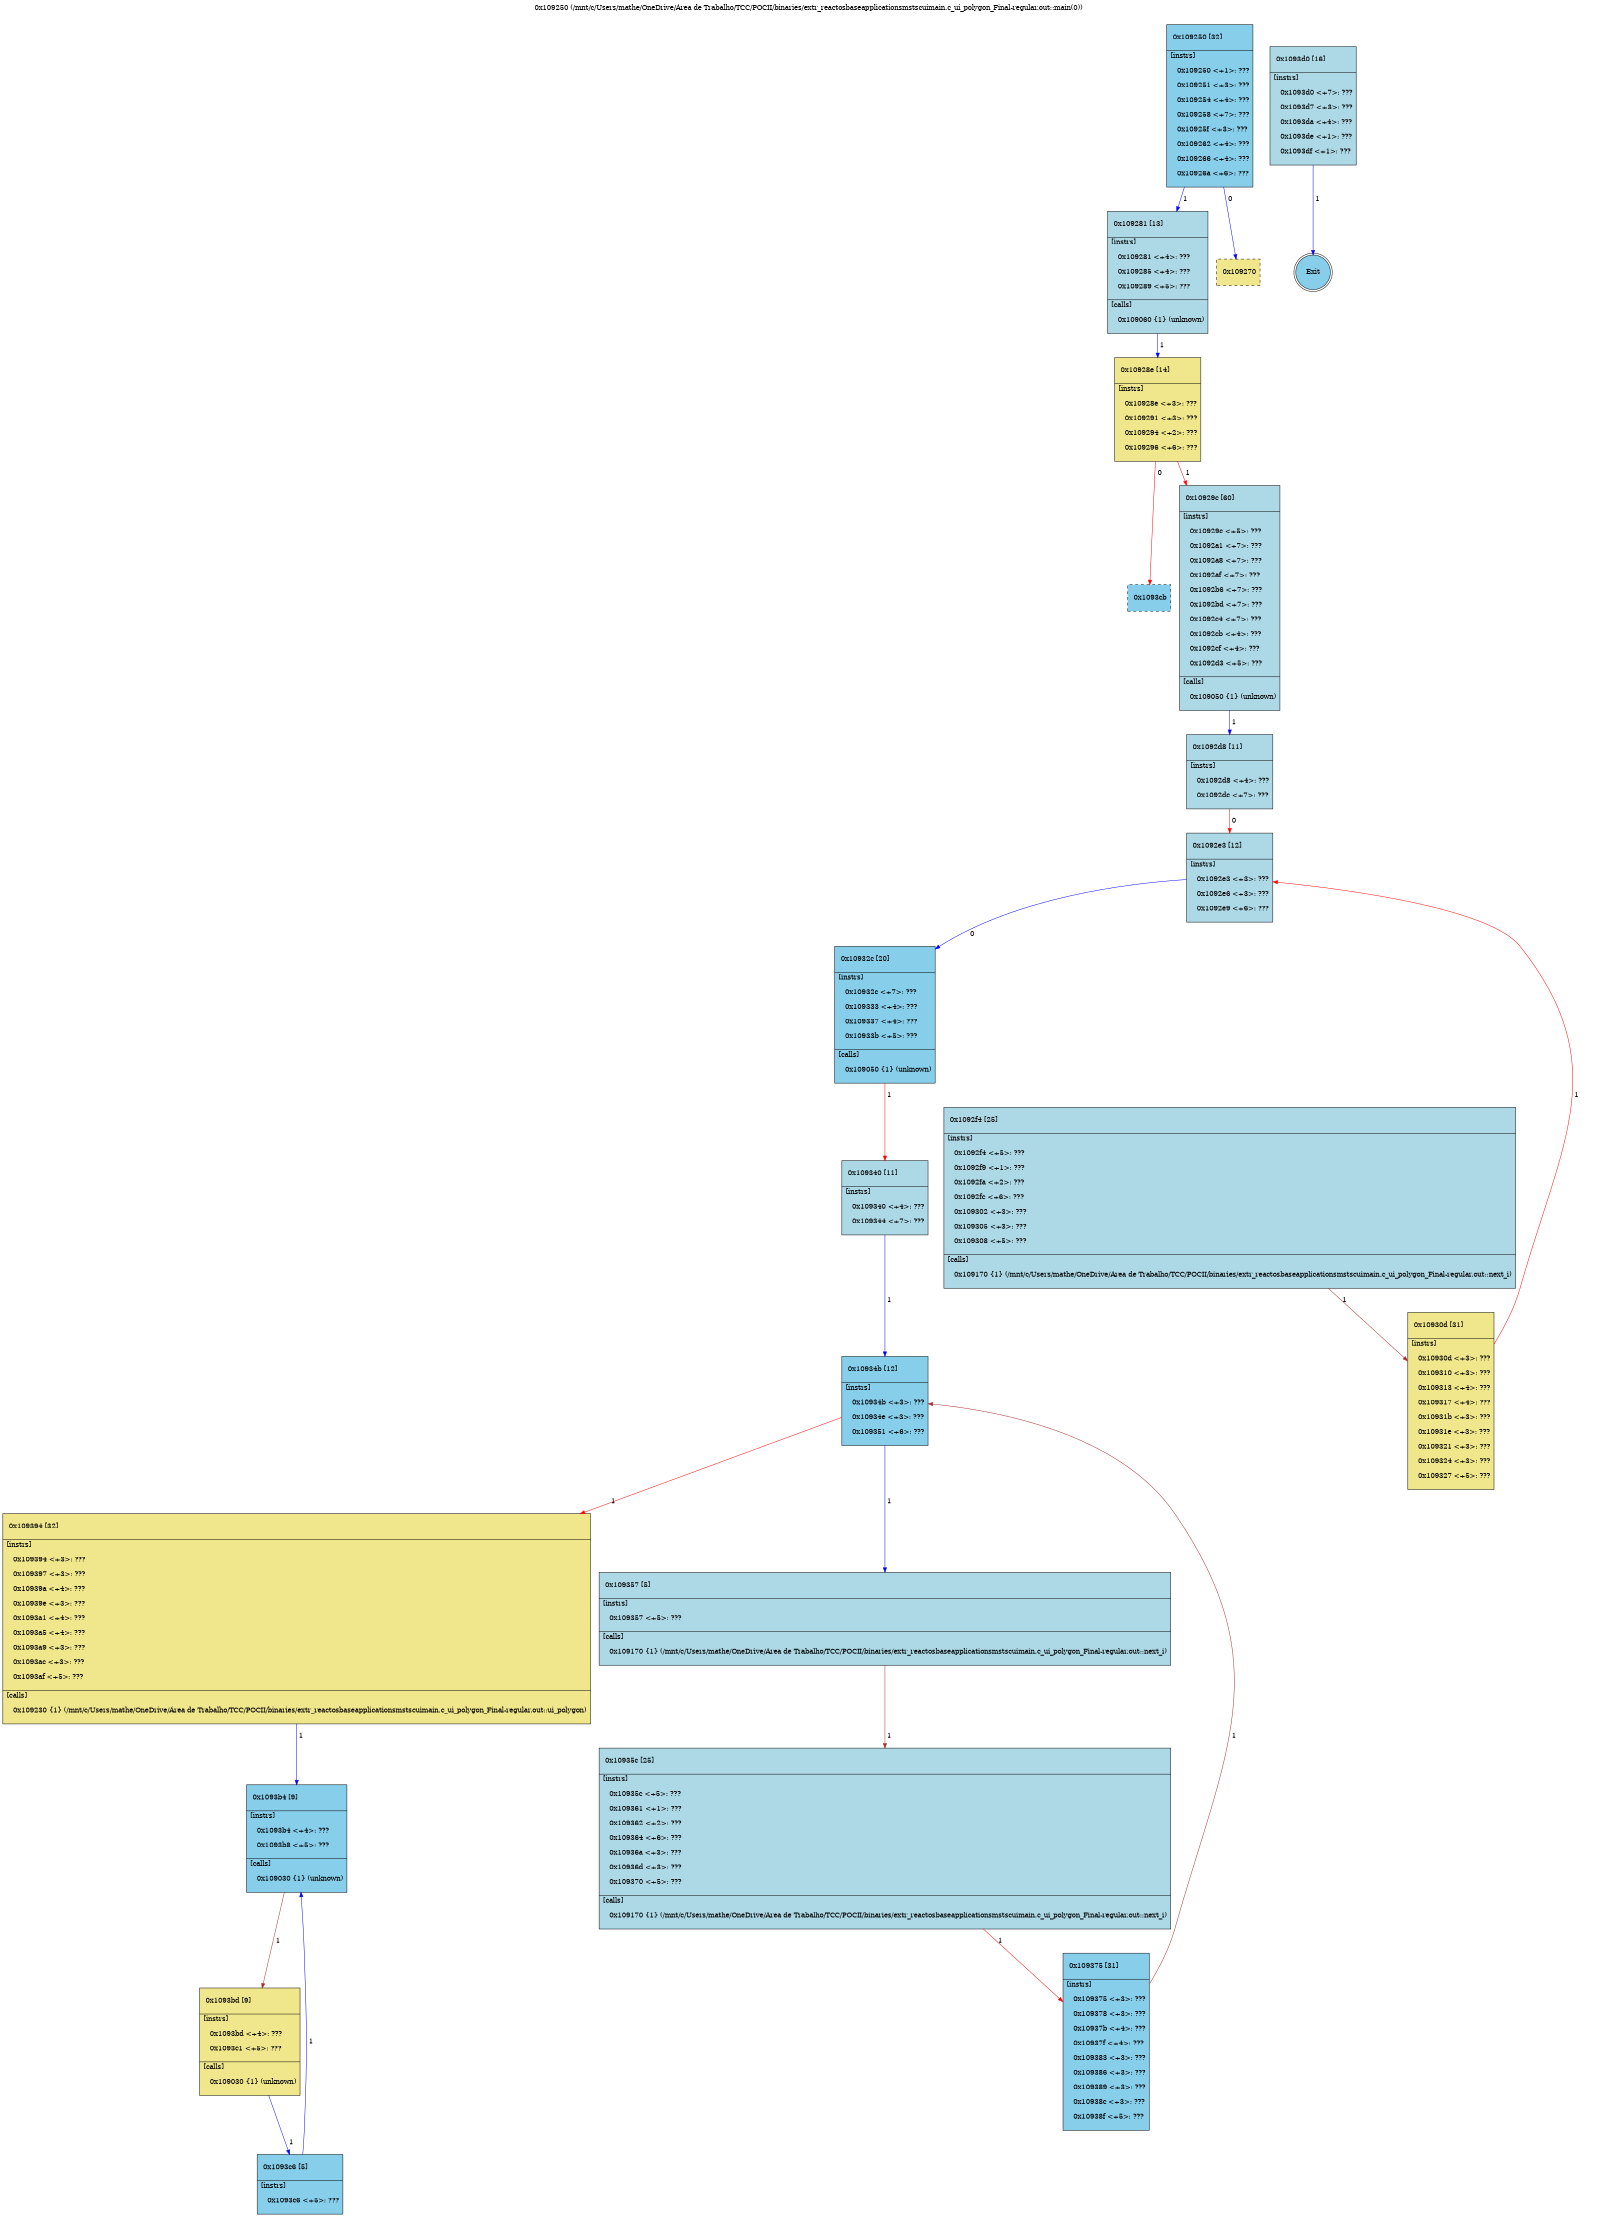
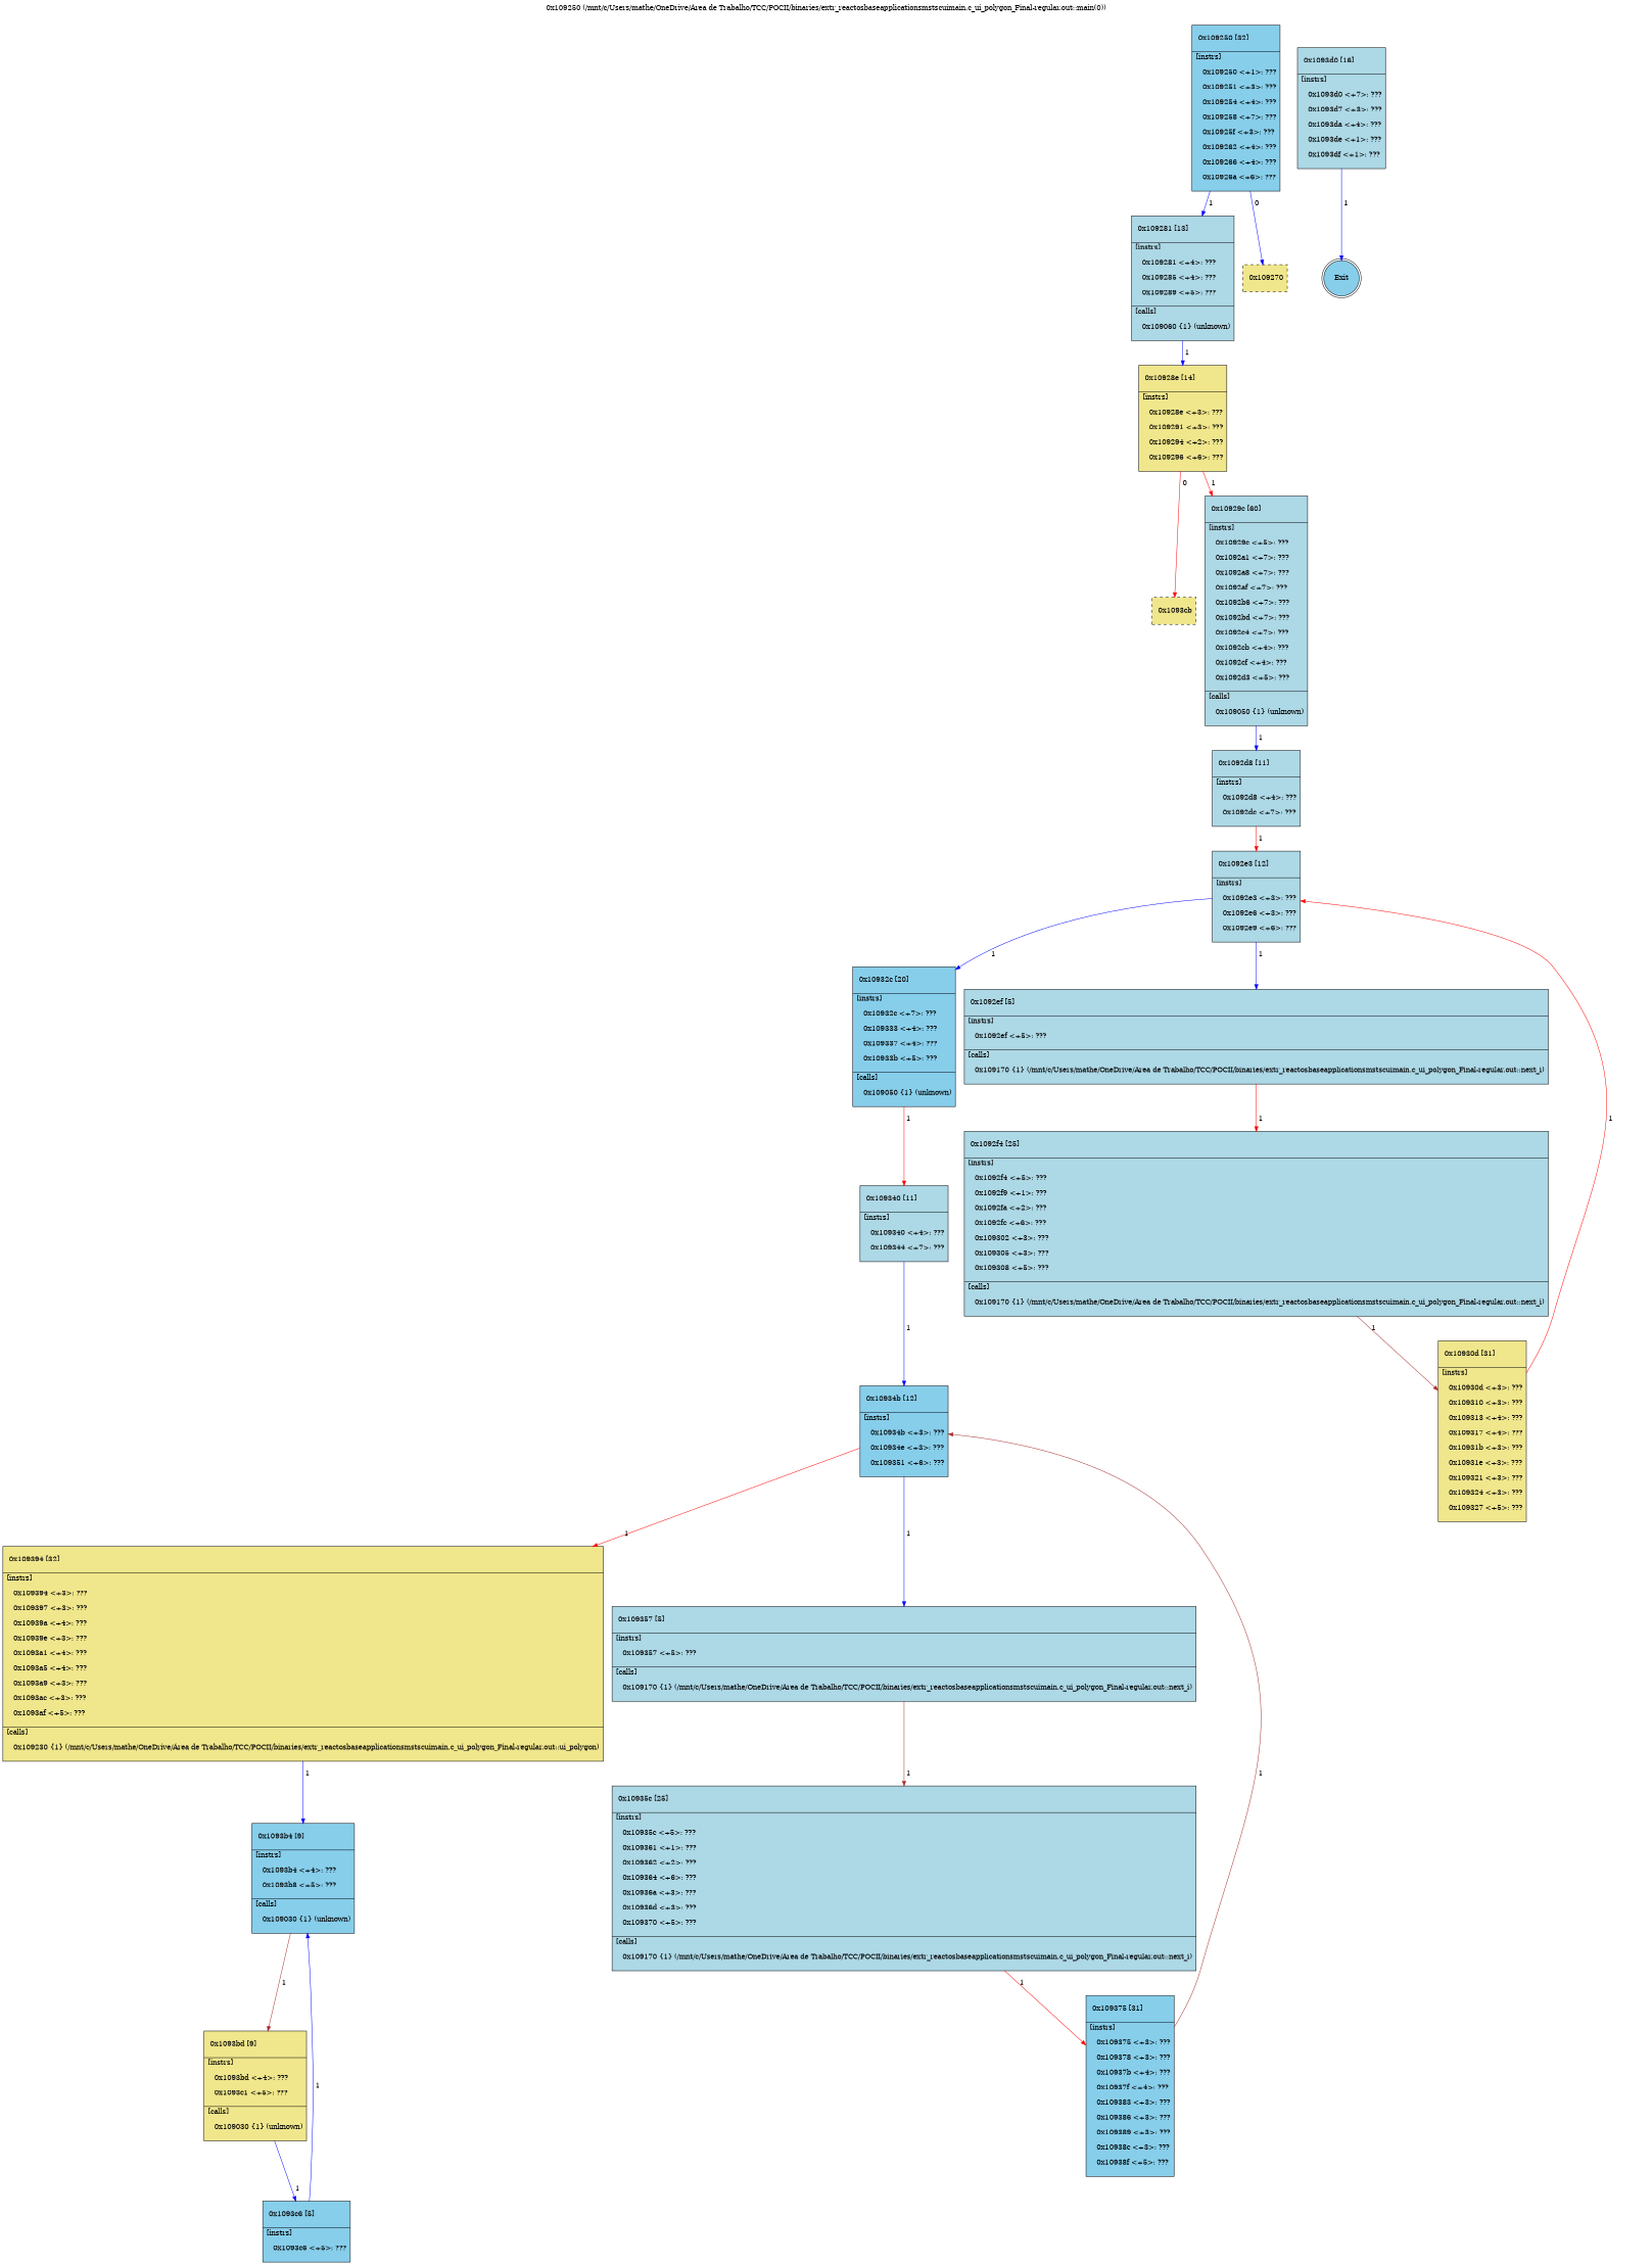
  digraph {
    label="0x109250 (/mnt/c/Users/mathe/OneDrive/Área de Trabalho/TCC/POCII/binaries/extr_reactosbaseapplicationsmstscuimain.c_ui_polygon_Final-regular.out::main(0))"
    labelloc=t
    node [fillcolor=lightblue shape=record style=filled]
    edge [color=blue]
    n1 [fillcolor=skyblue label="{\n     0x109250 [32]\l\n     | [instrs]\l\n     &nbsp;&nbsp;0x109250 \<+1\>: ???\l\n     &nbsp;&nbsp;0x109251 \<+3\>: ???\l\n     &nbsp;&nbsp;0x109254 \<+4\>: ???\l\n     &nbsp;&nbsp;0x109258 \<+7\>: ???\l\n     &nbsp;&nbsp;0x10925f \<+3\>: ???\l\n     &nbsp;&nbsp;0x109262 \<+4\>: ???\l\n     &nbsp;&nbsp;0x109266 \<+4\>: ???\l\n     &nbsp;&nbsp;0x10926a \<+6\>: ???\l\n  }"]
    n2 [label="{\n     0x109281 [13]\l\n     | [instrs]\l\n     &nbsp;&nbsp;0x109281 \<+4\>: ???\l\n     &nbsp;&nbsp;0x109285 \<+4\>: ???\l\n     &nbsp;&nbsp;0x109289 \<+5\>: ???\l\n     | [calls]\l\n     &nbsp;&nbsp;0x109060 \{1\} (unknown)\l\n  }"]
    n3 [fillcolor=khaki label="{\n     0x109270\l\n  }" style="dashed,filled"]
    n4 [fillcolor=khaki label="{\n     0x10928e [14]\l\n     | [instrs]\l\n     &nbsp;&nbsp;0x10928e \<+3\>: ???\l\n     &nbsp;&nbsp;0x109291 \<+3\>: ???\l\n     &nbsp;&nbsp;0x109294 \<+2\>: ???\l\n     &nbsp;&nbsp;0x109296 \<+6\>: ???\l\n  }"]
-   n5 [fillcolor=skyblue label="{\n     0x1093cb\l\n  }" style="dashed,filled"]
+   n5 [fillcolor=khaki label="{\n     0x1093cb\l\n  }" style="dashed,filled"]
    n6 [label="{\n     0x10929c [60]\l\n     | [instrs]\l\n     &nbsp;&nbsp;0x10929c \<+5\>: ???\l\n     &nbsp;&nbsp;0x1092a1 \<+7\>: ???\l\n     &nbsp;&nbsp;0x1092a8 \<+7\>: ???\l\n     &nbsp;&nbsp;0x1092af \<+7\>: ???\l\n     &nbsp;&nbsp;0x1092b6 \<+7\>: ???\l\n     &nbsp;&nbsp;0x1092bd \<+7\>: ???\l\n     &nbsp;&nbsp;0x1092c4 \<+7\>: ???\l\n     &nbsp;&nbsp;0x1092cb \<+4\>: ???\l\n     &nbsp;&nbsp;0x1092cf \<+4\>: ???\l\n     &nbsp;&nbsp;0x1092d3 \<+5\>: ???\l\n     | [calls]\l\n     &nbsp;&nbsp;0x109050 \{1\} (unknown)\l\n  }"]
    n7 [label="{\n     0x1092d8 [11]\l\n     | [instrs]\l\n     &nbsp;&nbsp;0x1092d8 \<+4\>: ???\l\n     &nbsp;&nbsp;0x1092dc \<+7\>: ???\l\n  }"]
    n8 [label="{\n     0x1092e3 [12]\l\n     | [instrs]\l\n     &nbsp;&nbsp;0x1092e3 \<+3\>: ???\l\n     &nbsp;&nbsp;0x1092e6 \<+3\>: ???\l\n     &nbsp;&nbsp;0x1092e9 \<+6\>: ???\l\n  }"]
    Exit [fillcolor=skyblue height=0.3 peripheries=2 shape=circle width=0.3]
    n10 [fillcolor=skyblue label="{\n     0x10932c [20]\l\n     | [instrs]\l\n     &nbsp;&nbsp;0x10932c \<+7\>: ???\l\n     &nbsp;&nbsp;0x109333 \<+4\>: ???\l\n     &nbsp;&nbsp;0x109337 \<+4\>: ???\l\n     &nbsp;&nbsp;0x10933b \<+5\>: ???\l\n     | [calls]\l\n     &nbsp;&nbsp;0x109050 \{1\} (unknown)\l\n  }"]
+   n11 [label="{\n     0x1092ef [5]\l\n     | [instrs]\l\n     &nbsp;&nbsp;0x1092ef \<+5\>: ???\l\n     | [calls]\l\n     &nbsp;&nbsp;0x109170 \{1\} (/mnt/c/Users/mathe/OneDrive/Área de Trabalho/TCC/POCII/binaries/extr_reactosbaseapplicationsmstscuimain.c_ui_polygon_Final-regular.out::next_i)\l\n  }"]
    n12 [label="{\n     0x109340 [11]\l\n     | [instrs]\l\n     &nbsp;&nbsp;0x109340 \<+4\>: ???\l\n     &nbsp;&nbsp;0x109344 \<+7\>: ???\l\n  }"]
    n13 [label="{\n     0x1092f4 [25]\l\n     | [instrs]\l\n     &nbsp;&nbsp;0x1092f4 \<+5\>: ???\l\n     &nbsp;&nbsp;0x1092f9 \<+1\>: ???\l\n     &nbsp;&nbsp;0x1092fa \<+2\>: ???\l\n     &nbsp;&nbsp;0x1092fc \<+6\>: ???\l\n     &nbsp;&nbsp;0x109302 \<+3\>: ???\l\n     &nbsp;&nbsp;0x109305 \<+3\>: ???\l\n     &nbsp;&nbsp;0x109308 \<+5\>: ???\l\n     | [calls]\l\n     &nbsp;&nbsp;0x109170 \{1\} (/mnt/c/Users/mathe/OneDrive/Área de Trabalho/TCC/POCII/binaries/extr_reactosbaseapplicationsmstscuimain.c_ui_polygon_Final-regular.out::next_i)\l\n  }"]
    n14 [fillcolor=skyblue label="{\n     0x10934b [12]\l\n     | [instrs]\l\n     &nbsp;&nbsp;0x10934b \<+3\>: ???\l\n     &nbsp;&nbsp;0x10934e \<+3\>: ???\l\n     &nbsp;&nbsp;0x109351 \<+6\>: ???\l\n  }"]
    n15 [fillcolor=khaki label="{\n     0x10930d [31]\l\n     | [instrs]\l\n     &nbsp;&nbsp;0x10930d \<+3\>: ???\l\n     &nbsp;&nbsp;0x109310 \<+3\>: ???\l\n     &nbsp;&nbsp;0x109313 \<+4\>: ???\l\n     &nbsp;&nbsp;0x109317 \<+4\>: ???\l\n     &nbsp;&nbsp;0x10931b \<+3\>: ???\l\n     &nbsp;&nbsp;0x10931e \<+3\>: ???\l\n     &nbsp;&nbsp;0x109321 \<+3\>: ???\l\n     &nbsp;&nbsp;0x109324 \<+3\>: ???\l\n     &nbsp;&nbsp;0x109327 \<+5\>: ???\l\n  }"]
    n16 [fillcolor=khaki label="{\n     0x109394 [32]\l\n     | [instrs]\l\n     &nbsp;&nbsp;0x109394 \<+3\>: ???\l\n     &nbsp;&nbsp;0x109397 \<+3\>: ???\l\n     &nbsp;&nbsp;0x10939a \<+4\>: ???\l\n     &nbsp;&nbsp;0x10939e \<+3\>: ???\l\n     &nbsp;&nbsp;0x1093a1 \<+4\>: ???\l\n     &nbsp;&nbsp;0x1093a5 \<+4\>: ???\l\n     &nbsp;&nbsp;0x1093a9 \<+3\>: ???\l\n     &nbsp;&nbsp;0x1093ac \<+3\>: ???\l\n     &nbsp;&nbsp;0x1093af \<+5\>: ???\l\n     | [calls]\l\n     &nbsp;&nbsp;0x109230 \{1\} (/mnt/c/Users/mathe/OneDrive/Área de Trabalho/TCC/POCII/binaries/extr_reactosbaseapplicationsmstscuimain.c_ui_polygon_Final-regular.out::ui_polygon)\l\n  }"]
    n17 [label="{\n     0x109357 [5]\l\n     | [instrs]\l\n     &nbsp;&nbsp;0x109357 \<+5\>: ???\l\n     | [calls]\l\n     &nbsp;&nbsp;0x109170 \{1\} (/mnt/c/Users/mathe/OneDrive/Área de Trabalho/TCC/POCII/binaries/extr_reactosbaseapplicationsmstscuimain.c_ui_polygon_Final-regular.out::next_i)\l\n  }"]
    n18 [fillcolor=skyblue label="{\n     0x1093b4 [9]\l\n     | [instrs]\l\n     &nbsp;&nbsp;0x1093b4 \<+4\>: ???\l\n     &nbsp;&nbsp;0x1093b8 \<+5\>: ???\l\n     | [calls]\l\n     &nbsp;&nbsp;0x109030 \{1\} (unknown)\l\n  }"]
    n19 [label="{\n     0x10935c [25]\l\n     | [instrs]\l\n     &nbsp;&nbsp;0x10935c \<+5\>: ???\l\n     &nbsp;&nbsp;0x109361 \<+1\>: ???\l\n     &nbsp;&nbsp;0x109362 \<+2\>: ???\l\n     &nbsp;&nbsp;0x109364 \<+6\>: ???\l\n     &nbsp;&nbsp;0x10936a \<+3\>: ???\l\n     &nbsp;&nbsp;0x10936d \<+3\>: ???\l\n     &nbsp;&nbsp;0x109370 \<+5\>: ???\l\n     | [calls]\l\n     &nbsp;&nbsp;0x109170 \{1\} (/mnt/c/Users/mathe/OneDrive/Área de Trabalho/TCC/POCII/binaries/extr_reactosbaseapplicationsmstscuimain.c_ui_polygon_Final-regular.out::next_i)\l\n  }"]
    n20 [fillcolor=khaki label="{\n     0x1093bd [9]\l\n     | [instrs]\l\n     &nbsp;&nbsp;0x1093bd \<+4\>: ???\l\n     &nbsp;&nbsp;0x1093c1 \<+5\>: ???\l\n     | [calls]\l\n     &nbsp;&nbsp;0x109030 \{1\} (unknown)\l\n  }"]
    n21 [fillcolor=skyblue label="{\n     0x109375 [31]\l\n     | [instrs]\l\n     &nbsp;&nbsp;0x109375 \<+3\>: ???\l\n     &nbsp;&nbsp;0x109378 \<+3\>: ???\l\n     &nbsp;&nbsp;0x10937b \<+4\>: ???\l\n     &nbsp;&nbsp;0x10937f \<+4\>: ???\l\n     &nbsp;&nbsp;0x109383 \<+3\>: ???\l\n     &nbsp;&nbsp;0x109386 \<+3\>: ???\l\n     &nbsp;&nbsp;0x109389 \<+3\>: ???\l\n     &nbsp;&nbsp;0x10938c \<+3\>: ???\l\n     &nbsp;&nbsp;0x10938f \<+5\>: ???\l\n  }"]
    n22 [fillcolor=skyblue label="{\n     0x1093c6 [5]\l\n     | [instrs]\l\n     &nbsp;&nbsp;0x1093c6 \<+5\>: ???\l\n  }"]
    n23 [label="{\n     0x1093d0 [16]\l\n     | [instrs]\l\n     &nbsp;&nbsp;0x1093d0 \<+7\>: ???\l\n     &nbsp;&nbsp;0x1093d7 \<+3\>: ???\l\n     &nbsp;&nbsp;0x1093da \<+4\>: ???\l\n     &nbsp;&nbsp;0x1093de \<+1\>: ???\l\n     &nbsp;&nbsp;0x1093df \<+1\>: ???\l\n  }"]
    n1 -> n2 [label=" 1"]
    n1 -> n3 [label=" 0"]
    n2 -> n4 [label=" 1"]
    n4 -> n5 [color=red label=" 0"]
    n4 -> n6 [color=red label=" 1"]
    n6 -> n7 [label=" 1"]
-   n7 -> n8 [color=red label=" 0"]
-   n8 -> n10 [label=" 0"]
+   n7 -> n8 [color=red label=" 1"]
+   n8 -> n10 [label=" 1"]
+   n8 -> n11 [label=" 1"]
    n10 -> n12 [color=red label=" 1"]
+   n11 -> n13 [color=red label=" 1"]
    n12 -> n14 [label=" 1"]
    n13 -> n15 [color=brown label=" 1"]
    n14 -> n16 [color=red label=" 1"]
    n14 -> n17 [label=" 1"]
    n15 -> n8 [color=red label=" 1"]
    n16 -> n18 [label=" 1"]
    n17 -> n19 [color=brown label=" 1"]
    n18 -> n20 [color=brown label=" 1"]
    n19 -> n21 [color=red label=" 1"]
    n20 -> n22 [label=" 1"]
    n21 -> n14 [color=brown label=" 1"]
    n22 -> n18 [label=" 1"]
    n23 -> Exit [label=" 1"]
  }
